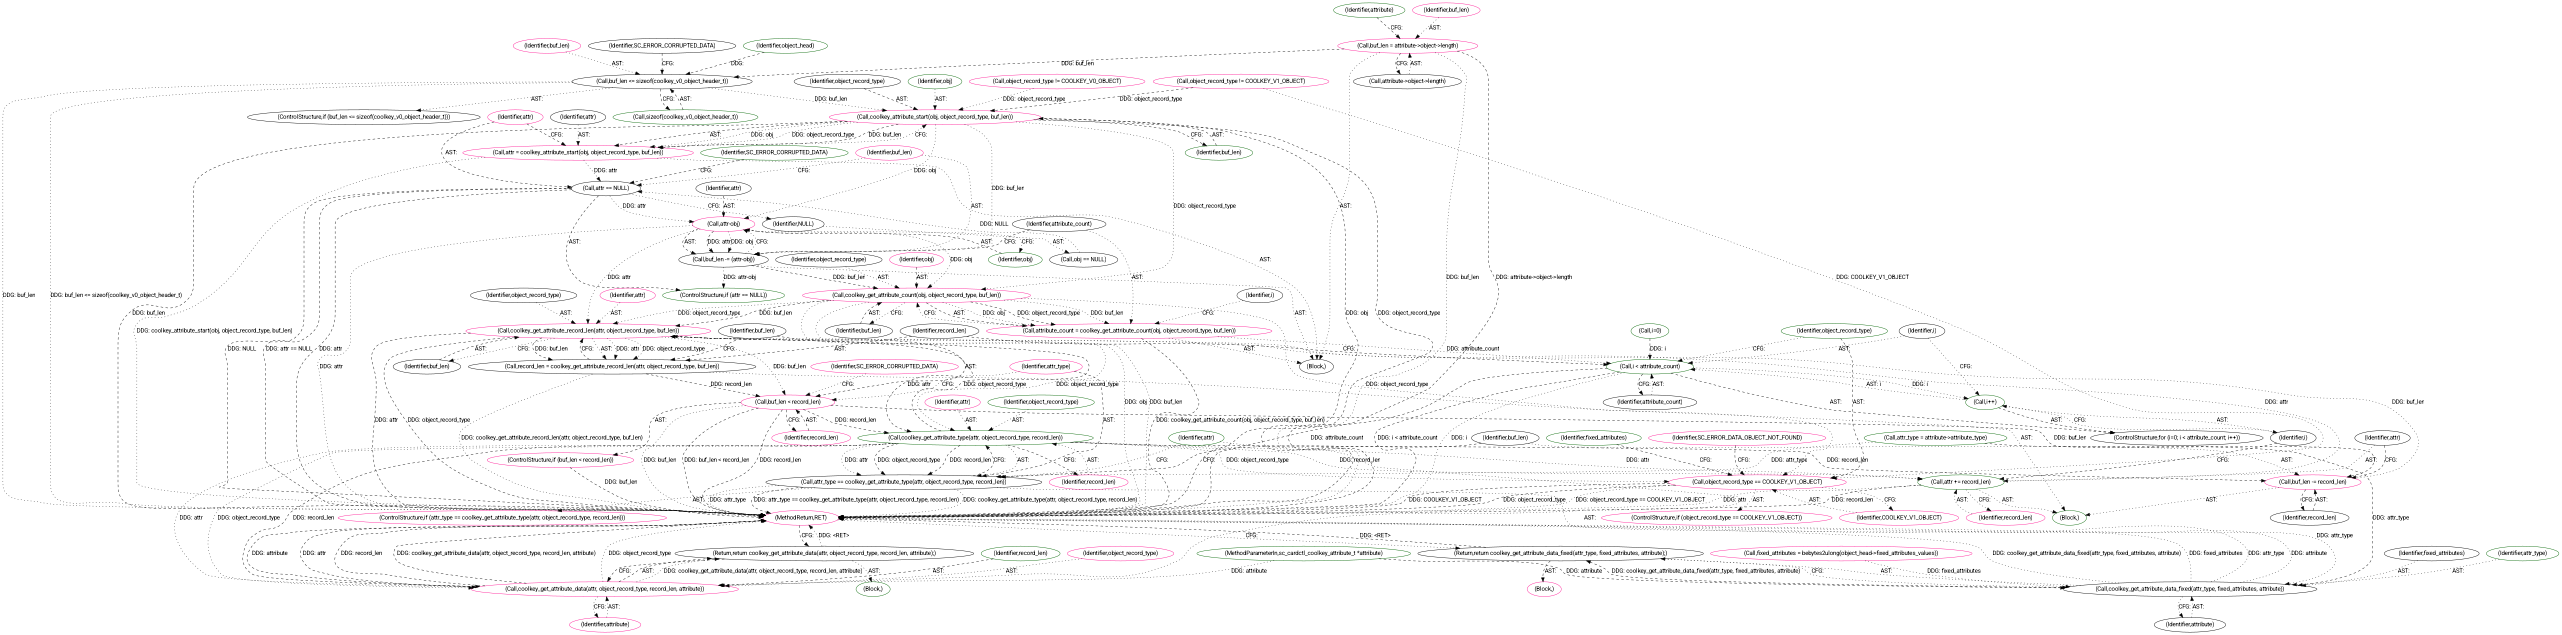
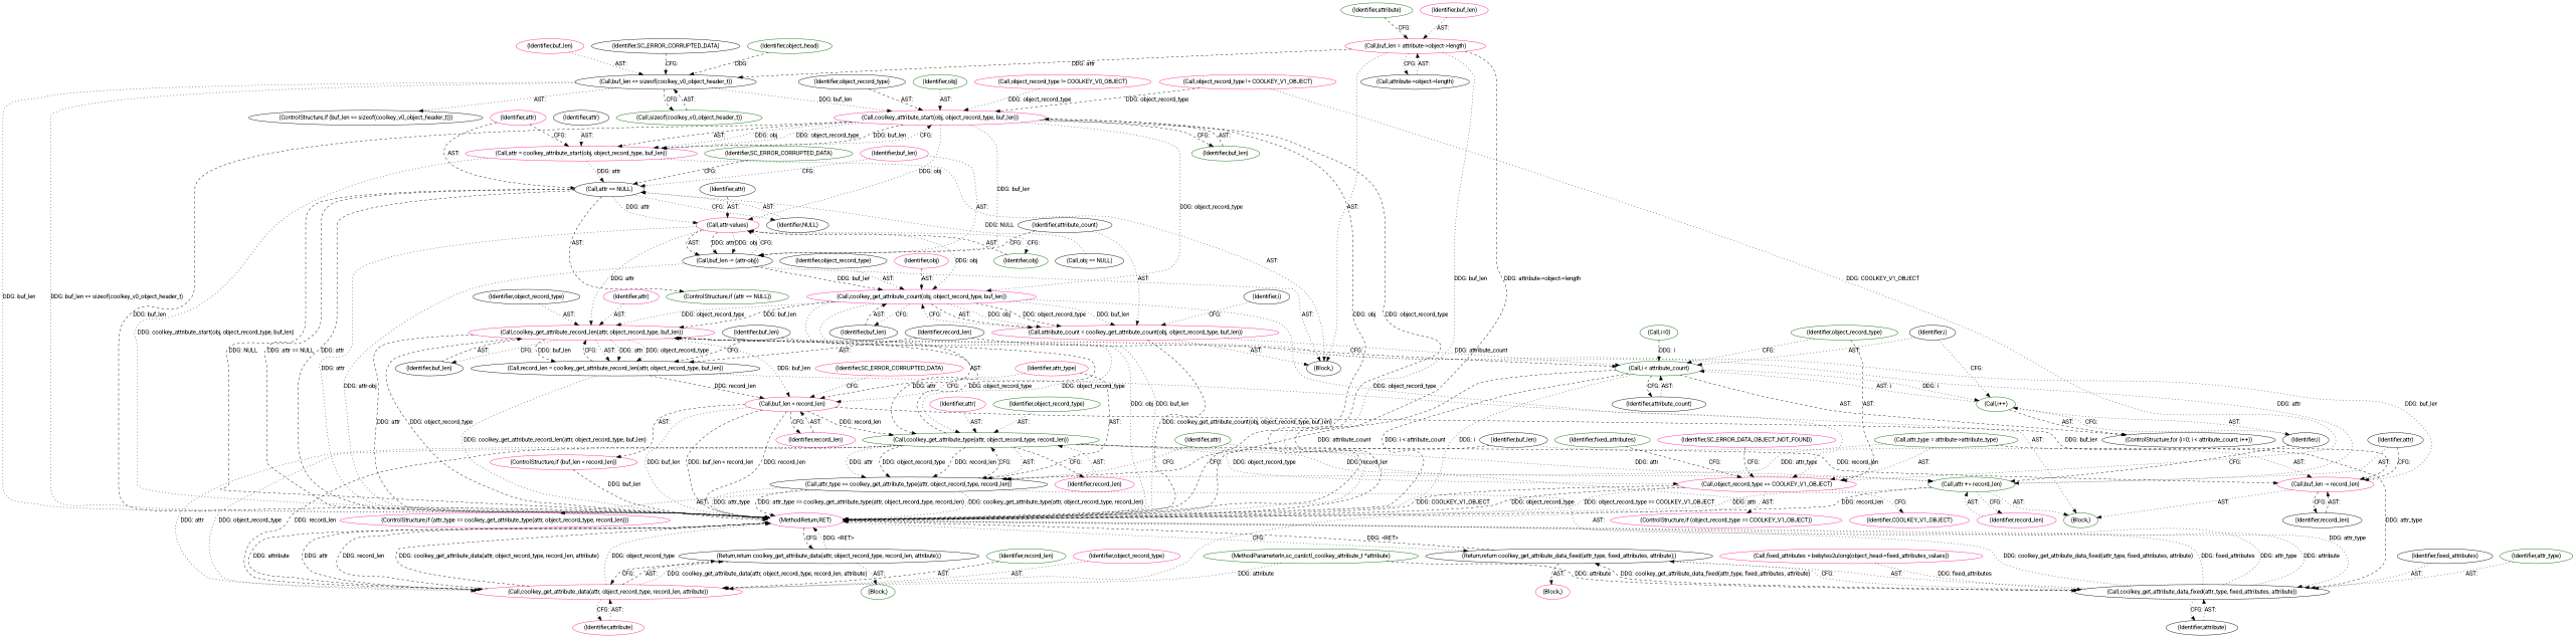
  digraph {
    fontname=Roboto
    node [color=deeppink fontname=Roboto]
    edge [fontname=Roboto style=dotted]
    n1 [color=black label="(Call,buf_len <= sizeof(coolkey_v0_object_header_t))"]
    n2 [label="(Call,coolkey_attribute_start(obj, object_record_type, buf_len))"]
    n3 [color=black label="(ControlStructure,if (buf_len <= sizeof(coolkey_v0_object_header_t)))"]
    n4 [color=darkgreen label="(Call,sizeof(coolkey_v0_object_header_t))"]
    n5 [label="(MethodReturn,RET)"]
    n6 [label="(Call,attr = coolkey_attribute_start(obj, object_record_type, buf_len))"]
-   n7 [label="(Call,attr-obj)"]
+   n7 [label="(Call,attr-values)"]
    n8 [color=black label="(Call,buf_len -= (attr-obj))"]
    n9 [label="(Call,coolkey_get_attribute_count(obj, object_record_type, buf_len))"]
    n10 [color=darkgreen label="(Identifier,buf_len)"]
    n11 [color=black label="(Return,return coolkey_get_attribute_data_fixed(attr_type, fixed_attributes, attribute);)"]
    n12 [color=black label="(Return,return coolkey_get_attribute_data(attr, object_record_type, record_len, attribute);)"]
    n13 [label="(Call,buf_len = attribute->object->length)"]
    n14 [color=black label="(Block,)"]
    n15 [color=black label="(Call,attribute->object->length)"]
    n16 [color=black label="(Call,attr == NULL)"]
    n17 [label="(Call,coolkey_get_attribute_record_len(attr, object_record_type, buf_len))"]
    n18 [color=darkgreen label="(Identifier,obj)"]
    n19 [label="(Call,attribute_count = coolkey_get_attribute_count(obj, object_record_type, buf_len))"]
    n20 [label="(Call,object_record_type == COOLKEY_V1_OBJECT)"]
    n21 [color=black label="(Identifier,buf_len)"]
    n22 [color=black label="(Identifier,NULL)"]
    n23 [color=darkgreen label="(ControlStructure,if (attr == NULL))"]
    n24 [color=black label="(Call,record_len = coolkey_get_attribute_record_len(attr, object_record_type, buf_len))"]
    n25 [label="(Call,buf_len < record_len)"]
    n26 [color=darkgreen label="(Call,coolkey_get_attribute_type(attr, object_record_type, record_len))"]
    n27 [color=black label="(Identifier,buf_len)"]
    n28 [color=darkgreen label="(Call,i < attribute_count)"]
    n29 [label="(Identifier,COOLKEY_V1_OBJECT)"]
    n30 [label="(ControlStructure,if (object_record_type == COOLKEY_V1_OBJECT))"]
    n31 [color=darkgreen label="(Call,i++)"]
    n32 [color=black label="(ControlStructure,for (i=0; i < attribute_count; i++))"]
    n33 [color=black label="(Identifier,attribute_count)"]
    n34 [color=black label="(Identifier,i)"]
    n35 [color=darkgreen label="(Call,attr += record_len)"]
    n36 [color=darkgreen label="(Block,)"]
    n37 [label="(Call,buf_len -= record_len)"]
    n38 [label="(Identifier,record_len)"]
    n39 [label="(ControlStructure,if (buf_len < record_len))"]
    n40 [color=black label="(Call,attr_type == coolkey_get_attribute_type(attr, object_record_type, record_len))"]
    n41 [label="(Call,coolkey_get_attribute_data(attr, object_record_type, record_len, attribute))"]
    n42 [label="(Identifier,record_len)"]
    n43 [color=black label="(Identifier,record_len)"]
    n44 [color=black label="(Call,coolkey_get_attribute_data_fixed(attr_type, fixed_attributes, attribute))"]
    n45 [label="(ControlStructure,if (attr_type == coolkey_get_attribute_type(attr, object_record_type, record_len)))"]
    n46 [label="(Identifier,attribute)"]
    n47 [label="(Identifier,record_len)"]
    n48 [color=black label="(Identifier,attribute)"]
    n49 [label="(Block,)"]
    n50 [color=darkgreen label="(Block,)"]
    n51 [color=black label="(Identifier,buf_len)"]
    n52 [color=darkgreen label="(Identifier,obj)"]
    n53 [color=darkgreen label="(Identifier,object_record_type)"]
    n54 [label="(Call,object_record_type != COOLKEY_V0_OBJECT)"]
    n55 [color=black label="(Identifier,fixed_attributes)"]
    n56 [color=darkgreen label="(Identifier,record_len)"]
    n57 [color=black label="(Identifier,attr)"]
    n58 [color=black label="(Call,obj == NULL)"]
    n59 [label="(Identifier,attr)"]
    n60 [color=darkgreen label="(Identifier,object_head)"]
    n61 [color=black label="(Identifier,attr)"]
    n62 [color=darkgreen label="(Identifier,attribute)"]
    n63 [color=black label="(Identifier,i)"]
    n64 [color=darkgreen label="(Identifier,SC_ERROR_CORRUPTED_DATA)"]
    n65 [color=darkgreen label="(MethodParameterIn,sc_cardctl_coolkey_attribute_t *attribute)"]
    n66 [color=black label="(Identifier,attr)"]
    n67 [color=darkgreen label="(Identifier,fixed_attributes)"]
    n68 [color=black label="(Identifier,buf_len)"]
    n69 [color=black label="(Identifier,i)"]
    n70 [label="(Identifier,attr)"]
    n71 [label="(Identifier,buf_len)"]
    n72 [label="(Identifier,buf_len)"]
    n73 [color=darkgreen label="(Identifier,attr_type)"]
    n74 [label="(Identifier,attr_type)"]
    n75 [color=darkgreen label="(Call,i=0)"]
    n76 [label="(Call,fixed_attributes = bebytes2ulong(object_head->fixed_attributes_values))"]
    n77 [color=darkgreen label="(Identifier,object_record_type)"]
    n78 [label="(Identifier,attr)"]
    n79 [color=black label="(Identifier,attribute_count)"]
    n80 [label="(Call,object_record_type != COOLKEY_V1_OBJECT)"]
    n81 [color=darkgreen label="(Identifier,attr)"]
    n82 [color=black label="(Identifier,record_len)"]
    n83 [color=black label="(Identifier,object_record_type)"]
    n84 [color=black label="(Identifier,object_record_type)"]
    n85 [label="(Identifier,obj)"]
    n86 [color=darkgreen label="(Call,attr_type = attribute->attribute_type)"]
    n87 [label="(Identifier,SC_ERROR_CORRUPTED_DATA)"]
    n88 [color=black label="(Identifier,SC_ERROR_CORRUPTED_DATA)"]
    n89 [label="(Identifier,SC_ERROR_DATA_OBJECT_NOT_FOUND)"]
    n90 [label="(Identifier,object_record_type)"]
    n91 [color=black label="(Identifier,object_record_type)"]
    n92 [label="(Identifier,buf_len)"]
    n1 -> n2 [label="DDG: buf_len"]
    n1 -> n3 [label="AST: "]
    n1 -> n4 [label="CFG: " style=dashed]
    n1 -> n5 [label="DDG: buf_len"]
    n1 -> n5 [label="DDG: buf_len <= sizeof(coolkey_v0_object_header_t)"]
    n2 -> n5 [label="DDG: obj" style=dashed]
    n2 -> n5 [label="DDG: object_record_type" style=dashed]
    n2 -> n5 [label="DDG: buf_len" style=dashed]
    n2 -> n6 [label="AST: " style=dashed]
    n2 -> n6 [label="DDG: obj"]
    n2 -> n6 [label="DDG: object_record_type"]
    n2 -> n6 [label="DDG: buf_len" style=dashed]
    n2 -> n7 [label="DDG: obj"]
    n2 -> n8 [label="DDG: buf_len"]
    n2 -> n9 [label="DDG: object_record_type"]
    n2 -> n10 [label="CFG: " style=dashed]
    n4 -> n1 [label="AST: " style=dashed]
    n5 -> n11 [label="CFG: "]
    n5 -> n12 [label="CFG: " style=dashed]
    n6 -> n2 [label="CFG: "]
    n6 -> n5 [label="DDG: coolkey_attribute_start(obj, object_record_type, buf_len)"]
    n6 -> n14 [label="AST: "]
    n6 -> n16 [label="DDG: attr"]
    n7 -> n5 [label="DDG: attr"]
    n7 -> n8 [label="AST: " style=dashed]
    n7 -> n8 [label="DDG: attr" style=dashed]
    n7 -> n8 [label="DDG: obj"]
    n7 -> n9 [label="DDG: obj"]
    n7 -> n17 [label="DDG: attr"]
    n7 -> n18 [label="CFG: "]
-   n8 -> n23 [label="DDG: attr-obj"]
+   n8 -> n5 [label="DDG: attr-obj"]
    n8 -> n7 [label="CFG: "]
    n8 -> n9 [label="DDG: buf_len" style=dashed]
    n8 -> n14 [label="AST: "]
    n9 -> n5 [label="DDG: obj"]
    n9 -> n5 [label="DDG: buf_len"]
    n9 -> n17 [label="DDG: object_record_type"]
    n9 -> n17 [label="DDG: buf_len" style=dashed]
    n9 -> n19 [label="AST: " style=dashed]
    n9 -> n19 [label="DDG: obj"]
    n9 -> n19 [label="DDG: object_record_type" style=dashed]
    n9 -> n19 [label="DDG: buf_len"]
    n9 -> n20 [label="DDG: object_record_type"]
    n9 -> n21 [label="CFG: "]
    n10 -> n2 [label="AST: " style=dashed]
    n11 -> n5 [label="DDG: <RET>" style=dashed]
    n11 -> n44 [label="CFG: "]
    n11 -> n49 [label="AST: " style=dashed]
    n12 -> n5 [label="DDG: <RET>"]
    n12 -> n41 [label="CFG: " style=dashed]
    n12 -> n50 [label="AST: "]
-   n13 -> n1 [label="DDG: buf_len" style=dashed]
+   n13 -> n1 [label="DDG: attr" style=dashed]
    n13 -> n5 [label="DDG: buf_len"]
    n13 -> n5 [label="DDG: attribute->object->length" style=dashed]
    n13 -> n14 [label="AST: "]
-   n13 -> n15 [label="CFG: " style=dashed]
+   n13 -> n15 [label="CFG: "]
    n15 -> n13 [label="AST: "]
    n16 -> n5 [label="DDG: NULL" style=dashed]
    n16 -> n5 [label="DDG: attr == NULL" style=dashed]
    n16 -> n5 [label="DDG: attr" style=dashed]
    n16 -> n7 [label="DDG: attr"]
    n16 -> n22 [label="CFG: "]
    n16 -> n23 [label="AST: " style=dashed]
    n17 -> n5 [label="DDG: attr" style=dashed]
    n17 -> n5 [label="DDG: object_record_type" style=dashed]
    n17 -> n24 [label="AST: "]
    n17 -> n24 [label="DDG: attr"]
    n17 -> n24 [label="DDG: object_record_type"]
    n17 -> n24 [label="DDG: buf_len" style=dashed]
    n17 -> n25 [label="DDG: buf_len"]
    n17 -> n26 [label="DDG: attr" style=dashed]
    n17 -> n26 [label="DDG: object_record_type"]
    n17 -> n27 [label="CFG: "]
    n18 -> n7 [label="AST: " style=dashed]
    n19 -> n5 [label="DDG: coolkey_get_attribute_count(obj, object_record_type, buf_len)" style=dashed]
    n19 -> n9 [label="CFG: "]
    n19 -> n14 [label="AST: "]
    n19 -> n28 [label="DDG: attribute_count"]
    n20 -> n5 [label="DDG: object_record_type" style=dashed]
    n20 -> n5 [label="DDG: object_record_type == COOLKEY_V1_OBJECT"]
    n20 -> n5 [label="DDG: COOLKEY_V1_OBJECT" style=dashed]
    n20 -> n29 [label="CFG: "]
    n20 -> n30 [label="AST: "]
    n21 -> n9 [label="AST: " style=dashed]
-   n22 -> n58 [label="AST: "]
+   n22 -> n16 [label="AST: "]
    n24 -> n5 [label="DDG: coolkey_get_attribute_record_len(attr, object_record_type, buf_len)"]
    n24 -> n17 [label="CFG: " style=dashed]
    n24 -> n25 [label="DDG: record_len" style=dashed]
    n24 -> n36 [label="AST: "]
    n25 -> n5 [label="DDG: record_len" style=dashed]
    n25 -> n5 [label="DDG: buf_len"]
    n25 -> n5 [label="DDG: buf_len < record_len" style=dashed]
    n25 -> n26 [label="DDG: record_len" style=dashed]
    n25 -> n37 [label="DDG: buf_len" style=dashed]
    n25 -> n38 [label="CFG: " style=dashed]
    n25 -> n39 [label="AST: " style=dashed]
    n26 -> n17 [label="DDG: object_record_type" style=dashed]
    n26 -> n20 [label="DDG: object_record_type"]
    n26 -> n35 [label="DDG: record_len"]
    n26 -> n35 [label="DDG: attr"]
    n26 -> n37 [label="DDG: record_len" style=dashed]
    n26 -> n40 [label="AST: "]
    n26 -> n40 [label="DDG: attr"]
    n26 -> n40 [label="DDG: object_record_type" style=dashed]
    n26 -> n40 [label="DDG: record_len" style=dashed]
    n26 -> n41 [label="DDG: attr"]
    n26 -> n41 [label="DDG: object_record_type"]
    n26 -> n41 [label="DDG: record_len" style=dashed]
    n26 -> n42 [label="CFG: " style=dashed]
    n27 -> n17 [label="AST: " style=dashed]
    n28 -> n5 [label="DDG: i"]
    n28 -> n5 [label="DDG: attribute_count" style=dashed]
    n28 -> n5 [label="DDG: i < attribute_count" style=dashed]
    n28 -> n31 [label="DDG: i"]
    n28 -> n32 [label="AST: " style=dashed]
    n28 -> n33 [label="CFG: " style=dashed]
-   n29 -> n20 [label="AST: "]
+   n86 -> n20 [label="AST: "]
    n31 -> n28 [label="AST: i"]
    n31 -> n32 [label="AST: " style=dashed]
    n31 -> n34 [label="CFG: "]
    n33 -> n28 [label="AST: "]
    n34 -> n31 [label="AST: "]
    n34 -> n35 [label="CFG: " style=dashed]
    n35 -> n5 [label="DDG: record_len" style=dashed]
    n35 -> n5 [label="DDG: attr"]
    n35 -> n17 [label="DDG: attr"]
    n35 -> n36 [label="AST: "]
    n35 -> n47 [label="CFG: "]
    n37 -> n17 [label="DDG: buf_len"]
    n37 -> n36 [label="AST: "]
    n37 -> n43 [label="CFG: " style=dashed]
    n38 -> n25 [label="AST: " style=dashed]
    n39 -> n5 [label="DDG: buf_len" style=dashed]
    n40 -> n5 [label="DDG: coolkey_get_attribute_type(attr, object_record_type, record_len)"]
    n40 -> n5 [label="DDG: attr_type"]
    n40 -> n5 [label="DDG: attr_type == coolkey_get_attribute_type(attr, object_record_type, record_len)" style=dashed]
    n40 -> n26 [label="CFG: " style=dashed]
    n40 -> n44 [label="DDG: attr_type"]
    n40 -> n45 [label="AST: "]
    n41 -> n5 [label="DDG: attribute" style=dashed]
    n41 -> n5 [label="DDG: attr" style=dashed]
    n41 -> n5 [label="DDG: record_len" style=dashed]
    n41 -> n5 [label="DDG: coolkey_get_attribute_data(attr, object_record_type, record_len, attribute)" style=dashed]
    n41 -> n5 [label="DDG: object_record_type"]
    n41 -> n12 [label="AST: " style=dashed]
    n41 -> n12 [label="DDG: coolkey_get_attribute_data(attr, object_record_type, record_len, attribute)"]
    n41 -> n46 [label="CFG: "]
    n42 -> n26 [label="AST: "]
    n43 -> n37 [label="AST: " style=dashed]
    n44 -> n5 [label="DDG: coolkey_get_attribute_data_fixed(attr_type, fixed_attributes, attribute)"]
    n44 -> n5 [label="DDG: fixed_attributes"]
    n44 -> n5 [label="DDG: attr_type"]
    n44 -> n5 [label="DDG: attribute"]
    n44 -> n11 [label="AST: "]
    n44 -> n11 [label="DDG: coolkey_get_attribute_data_fixed(attr_type, fixed_attributes, attribute)" style=dashed]
    n44 -> n48 [label="CFG: "]
    n46 -> n41 [label="AST: "]
    n47 -> n35 [label="AST: "]
    n48 -> n44 [label="AST: "]
    n51 -> n37 [label="AST: "]
    n51 -> n40 [label="CFG: " style=dashed]
    n52 -> n2 [label="AST: "]
    n53 -> n20 [label="AST: " style=dashed]
    n53 -> n28 [label="CFG: "]
    n54 -> n2 [label="DDG: object_record_type"]
    n55 -> n44 [label="AST: "]
    n56 -> n41 [label="AST: " style=dashed]
    n57 -> n7 [label="AST: " style=dashed]
    n58 -> n16 [label="DDG: NULL"]
    n59 -> n26 [label="AST: "]
    n60 -> n1 [label="DDG: " style=dashed]
    n61 -> n35 [label="AST: "]
    n61 -> n37 [label="CFG: " style=dashed]
    n62 -> n13 [label="CFG: " style=dashed]
    n63 -> n28 [label="AST: "]
    n63 -> n31 [label="CFG: "]
    n64 -> n16 [label="CFG: " style=dashed]
    n65 -> n41 [label="DDG: attribute"]
    n65 -> n44 [label="DDG: attribute" style=dashed]
    n66 -> n6 [label="AST: "]
    n67 -> n20 [label="CFG: " style=dashed]
    n68 -> n24 [label="CFG: " style=dashed]
    n68 -> n25 [label="AST: " style=dashed]
    n69 -> n19 [label="CFG: "]
    n70 -> n6 [label="CFG: " style=dashed]
    n70 -> n16 [label="AST: " style=dashed]
    n71 -> n8 [label="AST: "]
    n71 -> n16 [label="CFG: "]
    n72 -> n1 [label="AST: "]
    n73 -> n44 [label="AST: "]
    n74 -> n25 [label="CFG: "]
    n74 -> n40 [label="AST: " style=dashed]
    n75 -> n28 [label="DDG: i" style=dashed]
    n76 -> n44 [label="DDG: fixed_attributes"]
    n77 -> n26 [label="AST: "]
    n78 -> n17 [label="AST: "]
    n79 -> n8 [label="CFG: " style=dashed]
    n79 -> n19 [label="AST: "]
    n80 -> n2 [label="DDG: object_record_type" style=dashed]
    n80 -> n20 [label="DDG: COOLKEY_V1_OBJECT"]
    n81 -> n40 [label="CFG: "]
    n81 -> n41 [label="AST: "]
    n82 -> n24 [label="AST: " style=dashed]
    n82 -> n28 [label="CFG: " style=dashed]
    n83 -> n2 [label="AST: " style=dashed]
    n84 -> n9 [label="AST: "]
    n85 -> n9 [label="AST: " style=dashed]
    n86 -> n40 [label="DDG: attr_type"]
    n86 -> n44 [label="DDG: attr_type" style=dashed]
    n87 -> n25 [label="CFG: "]
    n88 -> n1 [label="CFG: " style=dashed]
    n89 -> n20 [label="CFG: " style=dashed]
    n90 -> n41 [label="AST: "]
    n91 -> n17 [label="AST: "]
    n92 -> n13 [label="AST: "]
  }
